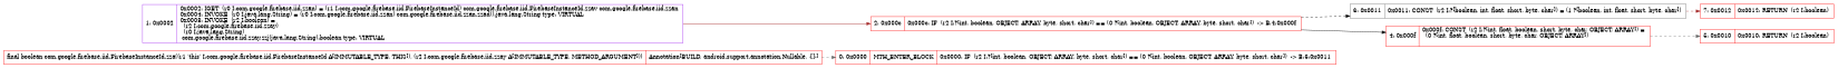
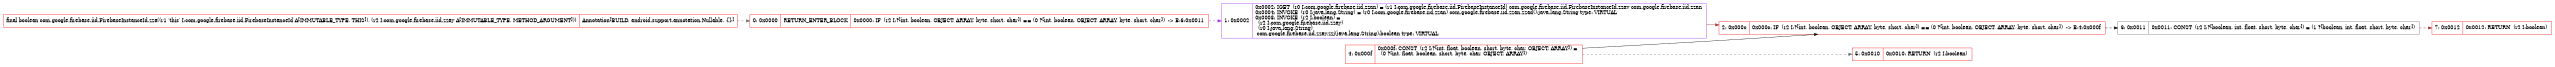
  digraph {
    rankdir=LR
    node [color=red shape=record]
    edge [color=brown style=dashed]
-   n1 [label="{0\:\ 0x0000|MTH_ENTER_BLOCK\l|0x0000: IF  (r2 I:?[int, boolean, OBJECT, ARRAY, byte, short, char]) == (0 ?[int, boolean, OBJECT, ARRAY, byte, short, char])  \-\> B:6:0x0011 \l}"]
+   n1 [label="{0\:\ 0x0000|RETURN_ENTER_BLOCK\l|0x0000: IF  (r2 I:?[int, boolean, OBJECT, ARRAY, byte, short, char]) == (0 ?[int, boolean, OBJECT, ARRAY, byte, short, char])  \-\> B:6:0x0011 \l}"]
    n2 [color=purple label="{1\:\ 0x0002|0x0002: IGET  (r0 I:com.google.firebase.iid.zzan) = (r1 I:com.google.firebase.iid.FirebaseInstanceId) com.google.firebase.iid.FirebaseInstanceId.zzav com.google.firebase.iid.zzan \l0x0004: INVOKE  (r0 I:java.lang.String) = (r0 I:com.google.firebase.iid.zzan) com.google.firebase.iid.zzan.zzad():java.lang.String type: VIRTUAL \l0x0008: INVOKE  (r2 I:boolean) = \l  (r2 I:com.google.firebase.iid.zzay)\l  (r0 I:java.lang.String)\l com.google.firebase.iid.zzay.zzj(java.lang.String):boolean type: VIRTUAL \l}"]
    n3 [label="{2\:\ 0x000c|0x000c: IF  (r2 I:?[int, boolean, OBJECT, ARRAY, byte, short, char]) == (0 ?[int, boolean, OBJECT, ARRAY, byte, short, char])  \-\> B:4:0x000f \l}"]
    n4 [color=gray40 label="{6\:\ 0x0011|0x0011: CONST  (r2 I:?[boolean, int, float, short, byte, char]) = (1 ?[boolean, int, float, short, byte, char]) \l}"]
    n5 [label="{7\:\ 0x0012|0x0012: RETURN  (r2 I:boolean) \l}"]
    n6 [label="{4\:\ 0x000f|0x000f: CONST  (r2 I:?[int, float, boolean, short, byte, char, OBJECT, ARRAY]) = \l  (0 ?[int, float, boolean, short, byte, char, OBJECT, ARRAY])\l \l}"]
    n7 [label="{5\:\ 0x0010|0x0010: RETURN  (r2 I:boolean) \l}"]
    n8 [label="{final boolean com.google.firebase.iid.FirebaseInstanceId.zza((r1 'this' I:com.google.firebase.iid.FirebaseInstanceId A[IMMUTABLE_TYPE, THIS]), (r2 I:com.google.firebase.iid.zzay A[IMMUTABLE_TYPE, METHOD_ARGUMENT]))  | Annotation[BUILD, android.support.annotation.Nullable, \{\}]\l}"]
+   n1 -> n2 [color=purple]
    n2 -> n3 [style=solid]
    n3 -> n4 [color=black]
-   n3 -> n6 [color=black style=solid]
+   n6 -> n3 [color=black style=solid]
    n4 -> n5
    n6 -> n7 [color=gray40]
    n8 -> n1 [color=gray40]
  }
